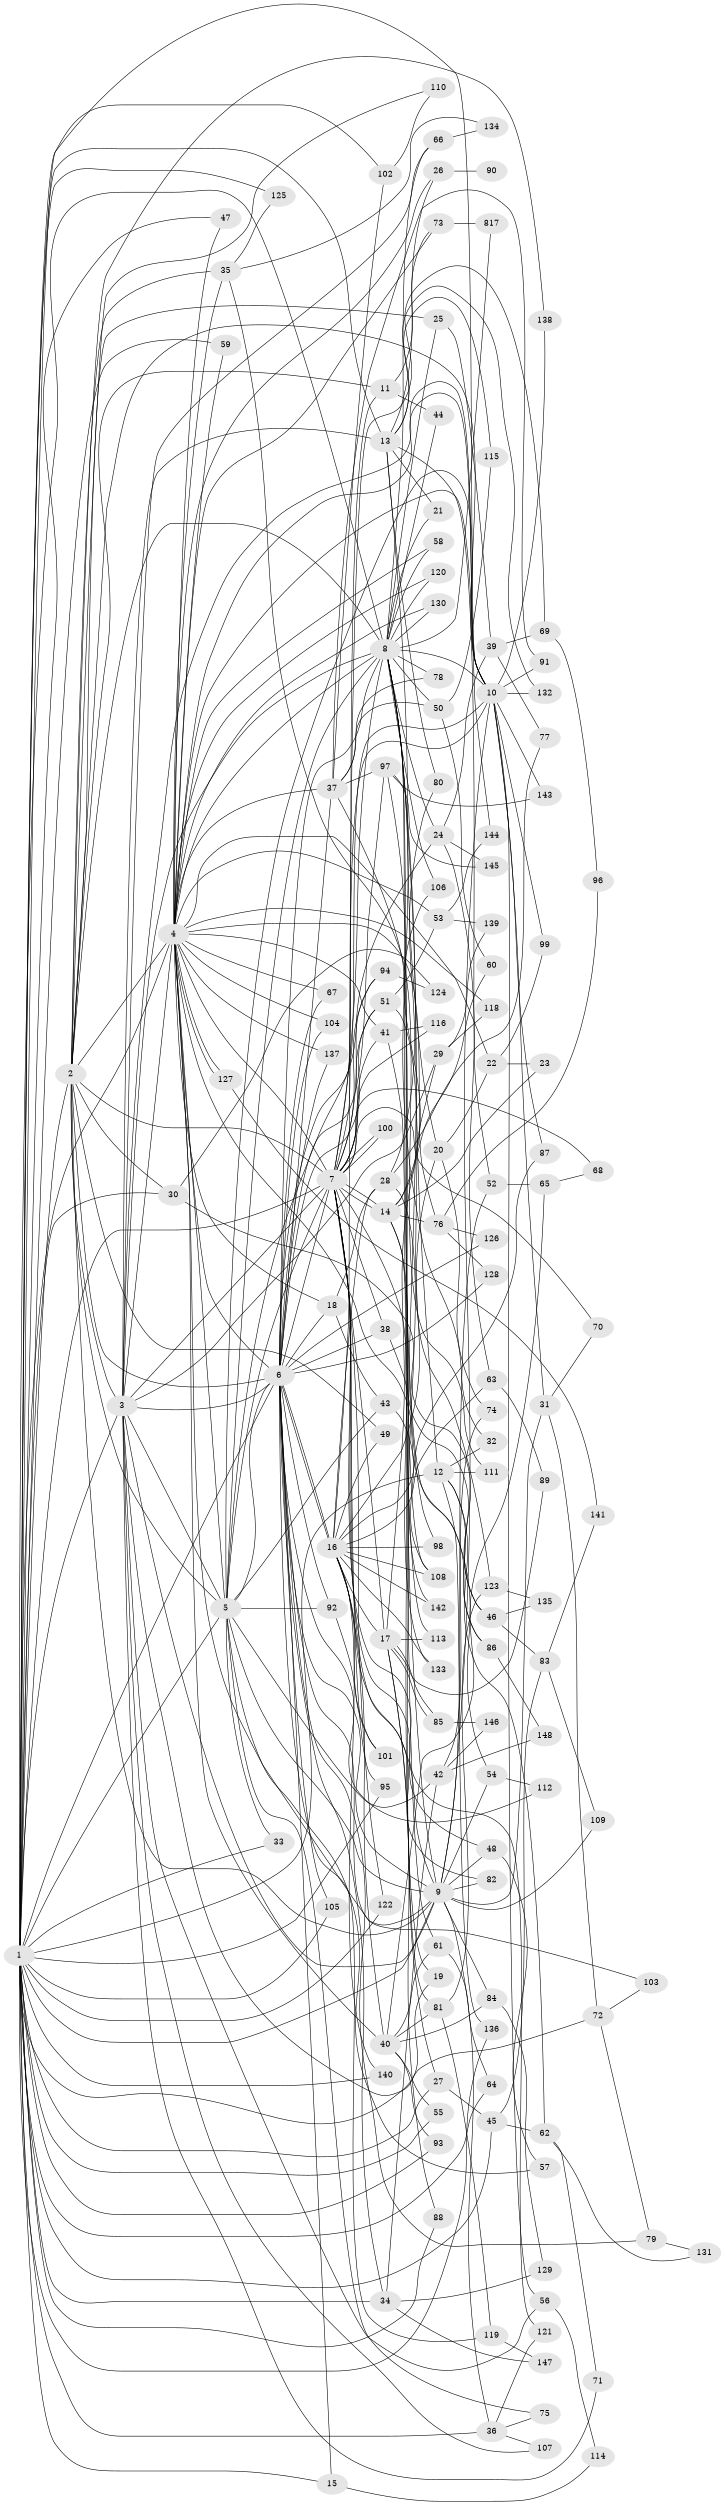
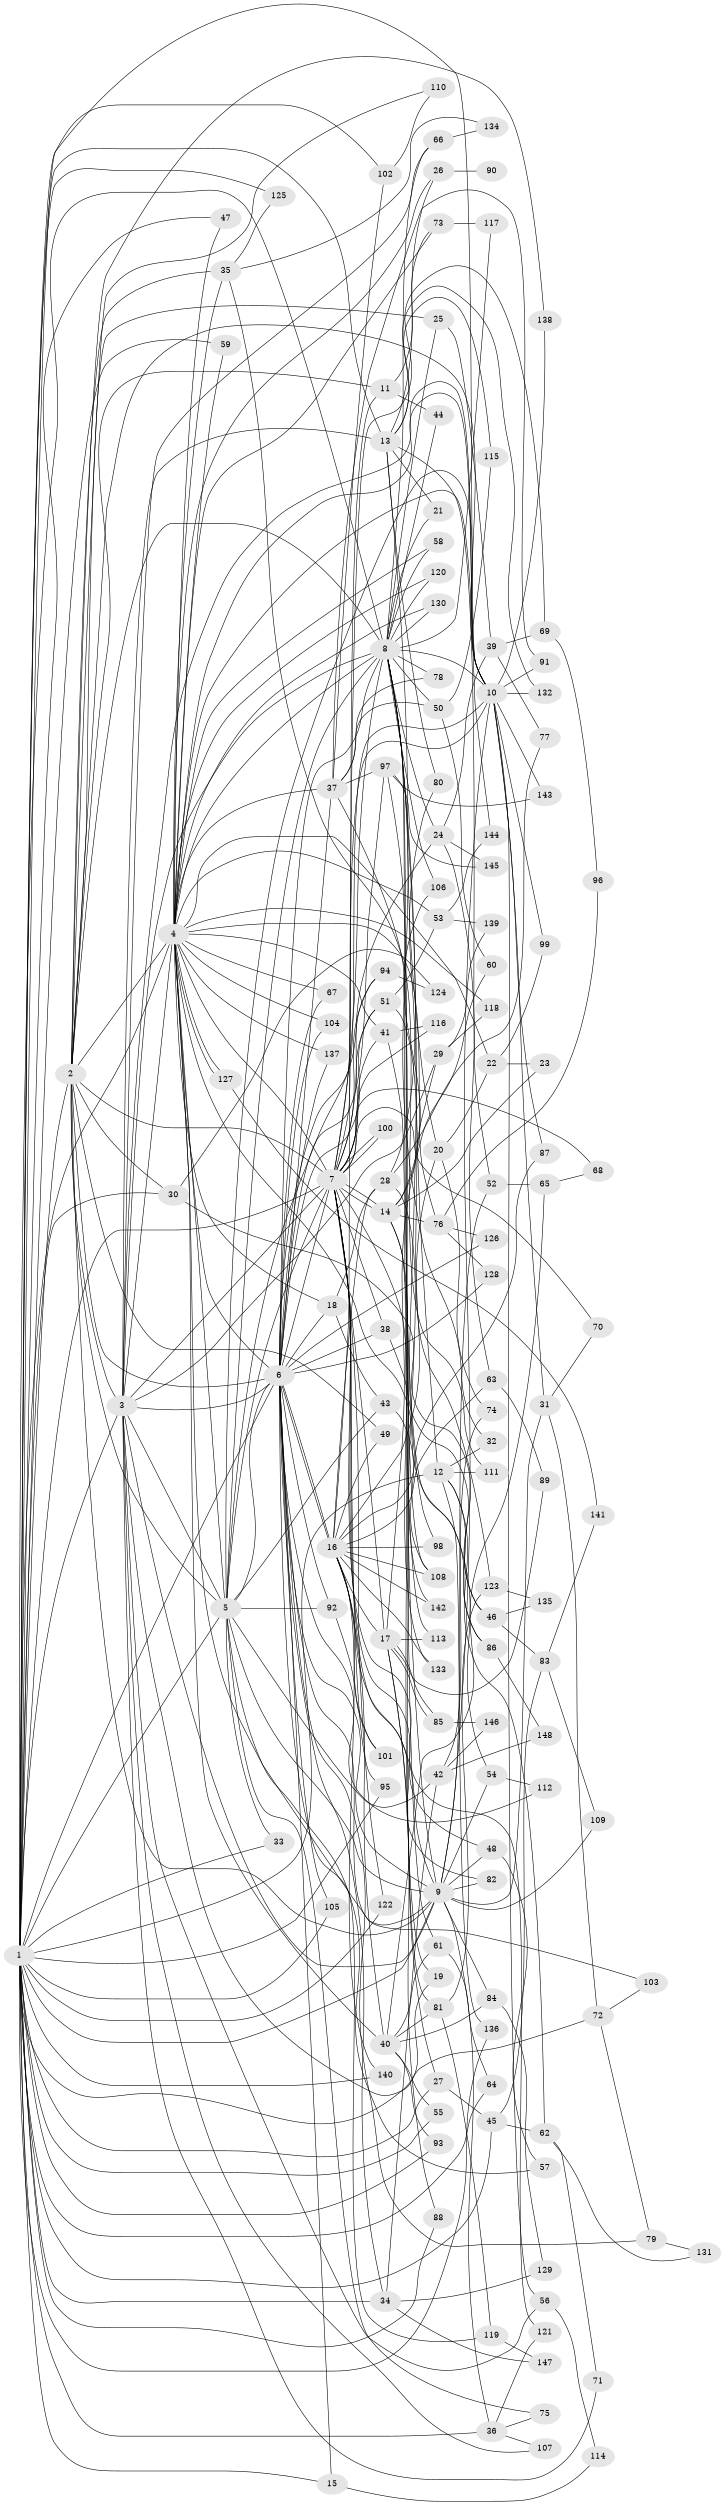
  graph {
    rankdir=LR
    node [color=gray90 style=filled]
    1
    2
    3
    4
    5
    6
    7
    8
    9
    10
    12
    13
    15
    19
    27
    30
    33
    34
    36
    45
    47
    55
    59
    64
    88
    93
    95
    102
    105
    122
    125
    136
    140
    11
    25
    35
    49
    110
    138
    29
    56
    66
    71
    72
    107
    18
    22
    26
    37
    40
    41
    53
    58
    67
    73
    76
    86
    104
    118
    120
    127
    130
    137
    144
    42
    43
    57
    75
    92
    94
    16
    38
    51
    79
    97
    103
    112
    119
    126
    128
    14
    17
    24
    48
    68
    70
    81
    100
    116
    121
    21
    32
    44
    50
    54
    61
    78
    106
-   117 [label=817]
+   117
    31
    52
    82
    84
    109
    87
    91
    99
    132
    143
    62
    111
    20
    80
    115
    114
    46
    124
    129
    147
    83
    39
    134
    139
    28
    23
    90
    108
    65
    113
    96
    148
    141
    74
    146
    101
    133
    63
    69
    98
    142
    123
    131
    145
    60
    85
    89
    77
    135
    1 -- 2
    1 -- 3
    1 -- 4
    1 -- 5
    1 -- 6
    1 -- 7
    1 -- 8
    1 -- 9
    1 -- 10
    1 -- 12
    1 -- 13
    1 -- 15
    1 -- 19
    1 -- 27
    1 -- 30
    1 -- 33
    1 -- 34
    1 -- 36
    1 -- 45
    1 -- 47
    1 -- 55
    1 -- 59
    1 -- 64
    1 -- 88
    1 -- 93
    1 -- 95
    1 -- 102
    1 -- 105
    1 -- 122
    1 -- 125
    1 -- 136
    1 -- 140
    2 -- 3
    2 -- 4
    2 -- 5
    2 -- 6
    2 -- 7
    2 -- 8
    2 -- 9
    2 -- 10
    2 -- 30
    2 -- 11
    2 -- 25
    2 -- 35
    2 -- 49
    2 -- 110
    2 -- 138
    3 -- 4
    3 -- 5
    3 -- 6
    3 -- 7
    3 -- 8
    3 -- 9
    3 -- 10
    3 -- 13
    3 -- 29
    3 -- 56
    3 -- 66
    3 -- 71
    3 -- 72
    3 -- 107
    4 -- 5
    4 -- 6
    4 -- 7
    4 -- 8
    4 -- 9
    4 -- 10
    4 -- 47
    4 -- 59
    4 -- 35
    4 -- 18
    4 -- 22
    4 -- 26
    4 -- 37
    4 -- 40
    4 -- 41
    4 -- 53
    4 -- 58
    4 -- 67
    4 -- 73
    4 -- 76
    4 -- 86
    4 -- 104
    4 -- 118
    4 -- 120
    4 -- 127
    4 -- 127
    4 -- 130
    4 -- 137
    4 -- 144
    5 -- 6
    5 -- 7
    5 -- 8
    5 -- 9
    5 -- 10
    5 -- 33
    5 -- 42
    5 -- 43
    5 -- 57
    5 -- 75
    5 -- 92
    5 -- 94
    6 -- 7
    6 -- 8
    6 -- 9
    6 -- 10
    6 -- 15
    6 -- 34
    6 -- 105
    6 -- 18
    6 -- 37
    6 -- 67
    6 -- 104
    6 -- 137
    6 -- 92
    6 -- 16
    6 -- 16
    6 -- 38
    6 -- 51
    6 -- 79
    6 -- 97
    6 -- 103
    6 -- 112
    6 -- 119
    6 -- 126
    6 -- 128
    7 -- 8
    7 -- 9
    7 -- 10
    7 -- 95
    7 -- 122
    7 -- 11
    7 -- 41
    7 -- 94
    7 -- 38
    7 -- 51
    7 -- 14
    7 -- 14
    7 -- 17
    7 -- 24
    7 -- 48
    7 -- 68
    7 -- 70
    7 -- 81
    7 -- 100
    7 -- 100
    7 -- 116
    7 -- 121
    8 -- 9
    8 -- 10
    8 -- 12
    8 -- 25
    8 -- 66
    8 -- 58
    8 -- 120
    8 -- 130
    8 -- 24
    8 -- 21
    8 -- 32
    8 -- 44
    8 -- 50
    8 -- 54
    8 -- 61
    8 -- 78
    8 -- 106
    8 -- 117
    9 -- 10
    9 -- 36
    9 -- 48
    9 -- 54
    9 -- 31
    9 -- 52
    9 -- 82
    9 -- 84
    9 -- 109
    10 -- 138
    10 -- 56
    10 -- 31
    10 -- 87
    10 -- 91
    10 -- 99
    10 -- 132
    10 -- 143
    12 -- 136
    12 -- 86
    12 -- 32
    12 -- 62
    12 -- 111
    13 -- 26
    13 -- 21
    13 -- 52
    13 -- 132
    13 -- 20
    13 -- 80
    13 -- 115
    15 -- 114
    27 -- 45
    30 -- 46
    30 -- 124
    34 -- 42
    34 -- 129
    34 -- 147
    36 -- 107
    36 -- 75
    36 -- 121
    45 -- 62
    45 -- 83
    102 -- 110
    11 -- 73
    11 -- 44
    25 -- 39
    35 -- 125
    35 -- 111
    35 -- 134
    29 -- 118
    29 -- 139
    56 -- 114
    66 -- 134
    72 -- 79
    72 -- 103
    18 -- 43
    18 -- 28
    22 -- 99
    22 -- 23
    26 -- 90
    37 -- 102
    37 -- 97
    37 -- 50
    37 -- 78
    37 -- 91
    37 -- 108
    40 -- 55
    40 -- 93
    40 -- 81
    40 -- 61
    40 -- 84
    40 -- 65
    41 -- 116
    41 -- 113
    53 -- 144
    53 -- 139
    73 -- 117
    76 -- 126
    76 -- 128
    76 -- 96
    86 -- 148
    127 -- 141
    42 -- 148
    42 -- 74
    42 -- 146
    43 -- 108
    92 -- 101
    94 -- 124
    16 -- 140
    16 -- 49
    16 -- 40
    16 -- 17
    16 -- 82
    16 -- 87
    16 -- 20
    16 -- 28
    16 -- 108
    16 -- 101
    16 -- 133
    16 -- 63
    16 -- 69
    16 -- 98
    16 -- 142
    38 -- 46
    51 -- 53
    51 -- 123
    79 -- 131
    97 -- 143
    97 -- 98
    97 -- 145
    119 -- 147
    14 -- 19
    14 -- 29
    14 -- 76
    14 -- 106
    14 -- 23
    14 -- 133
    17 -- 27
    17 -- 88
    17 -- 113
    17 -- 60
    17 -- 85
    17 -- 85
    17 -- 89
    24 -- 39
    24 -- 63
    24 -- 145
    48 -- 57
    81 -- 119
    81 -- 123
    50 -- 115
    50 -- 60
    54 -- 112
    61 -- 64
    31 -- 72
    31 -- 70
    52 -- 65
    84 -- 129
    62 -- 71
    62 -- 131
    20 -- 22
    20 -- 74
    46 -- 83
    46 -- 135
    83 -- 109
    83 -- 141
    39 -- 69
    39 -- 77
    28 -- 80
    28 -- 142
    28 -- 77
    65 -- 68
    63 -- 89
    69 -- 96
    123 -- 135
    85 -- 146
  }
